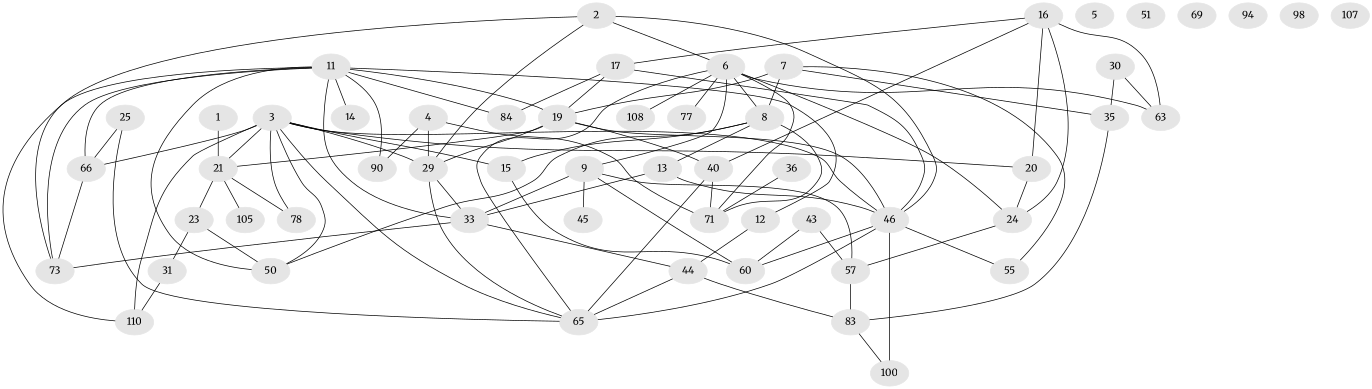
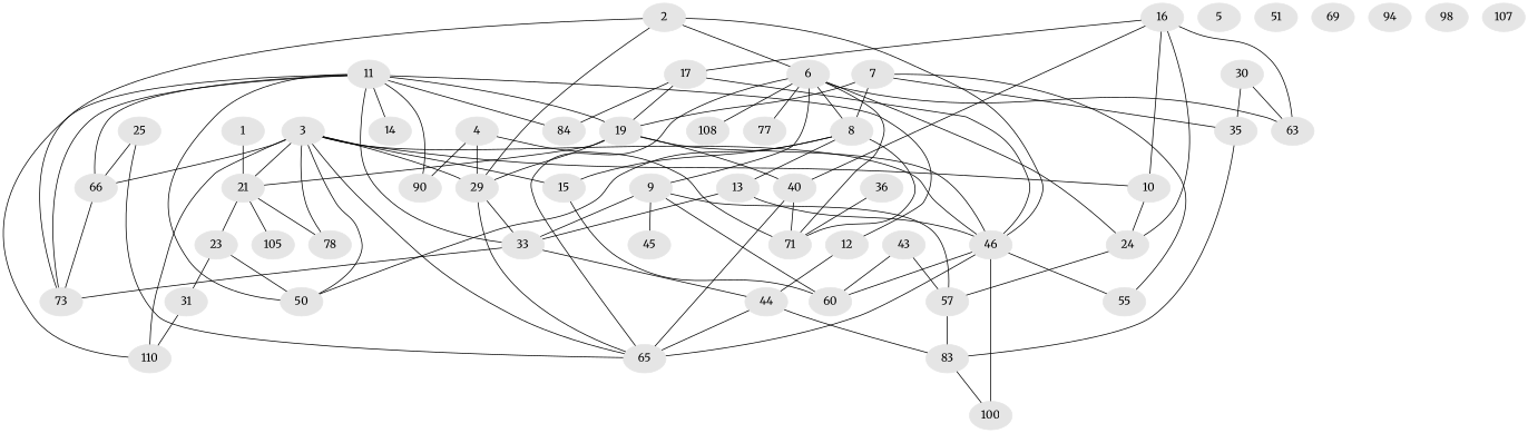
  graph {
    fontname=Merriweather
    node [color=gray90 fontname=Merriweather style=filled]
    edge [fontname=Merriweather]
    1 [super="+41"]
    21 [super="+27"]
    78
    23 [super="+67"]
    105
    6 [super="+36+10+104"]
    65 [super="+102"]
    71 [super="+72"]
    8 [super="+22"]
    9 [super="+103+80"]
    24 [super="+49"]
    63 [super="+64+79"]
    77
    108
    2
    29 [super="+42+61"]
    46 [super="+93+86"]
    73
    33 [super="+70"]
    55 [super="+59"]
    60 [super="+76"]
    100
    3 [super="+88+32+74+56"]
    15
-   20 [super="+87+81"]
+   20 [super="+87+81" label=10]
    50 [super="+112"]
    66
    110 [super="+111+113"]
    4 [super="+47"]
    90
    5
    13 [super="+52"]
    45
    57
    7 [super="+26"]
    19 [super="+48"]
    35 [super="+53"]
    40 [super="+75"]
    83 [super="+97"]
    44 [super="+101+85"]
    11 [super="+109+99+96"]
    12 [super="+38"]
    14 [super="+91"]
    84
    16 [super="+34+18"]
    17 [super="+37"]
    31
    25 [super="+58"]
    30 [super="+54"]
    n50 [label=36]
    43
    51
    69
    94
    98
    107
    1 -- 21
    21 -- 78
    21 -- 23
    21 -- 105
    23 -- 50
    23 -- 31
    6 -- 65
    6 -- 71
    6 -- 8
    6 -- 9
    6 -- 24
    6 -- 63
    6 -- 77
    6 -- 108
    8 -- 71
    8 -- 15
    8 -- 50
    8 -- 13
    9 -- 33
    9 -- 60
    9 -- 45
    9 -- 57
    24 -- 57
    2 -- 6
    2 -- 29
    2 -- 46
    2 -- 73
    29 -- 65
    29 -- 33
    46 -- 65
    46 -- 55
    46 -- 60
    46 -- 100 [weight=2]
    33 -- 73
    33 -- 44
    3 -- 21 [weight=2]
    3 -- 78
    3 -- 65
    3 -- 29
    3 -- 46
    3 -- 15
    3 -- 20
    3 -- 50
    3 -- 66
    3 -- 110
    15 -- 60
    20 -- 24
    66 -- 73
    4 -- 71
    4 -- 29
    4 -- 90
    13 -- 46
    13 -- 33
    57 -- 83
    7 -- 8
    7 -- 55
    7 -- 19
    7 -- 35
    19 -- 21
    19 -- 29
    19 -- 46
    19 -- 40
    35 -- 83
    40 -- 65
    40 -- 71
    83 -- 100
    44 -- 65 [weight=2]
    44 -- 83
    11 -- 73
    11 -- 33
    11 -- 50
    11 -- 66
    11 -- 110
    11 -- 90
    11 -- 19
    11 -- 12
    11 -- 14
    11 -- 84
    12 -- 44
    16 -- 24
    16 -- 63
    16 -- 20
    16 -- 40
    16 -- 17
    17 -- 46
    17 -- 19
    17 -- 84
    31 -- 110 [weight=2]
    25 -- 65
    25 -- 66
    30 -- 63
    30 -- 35
    n50 -- 71
    43 -- 60
    43 -- 57
  }
